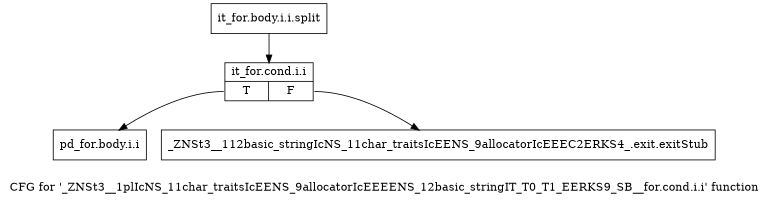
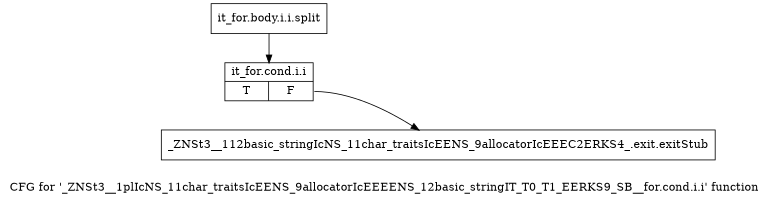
  digraph {
    label="CFG for '_ZNSt3__1plIcNS_11char_traitsIcEENS_9allocatorIcEEEENS_12basic_stringIT_T0_T1_EERKS9_SB__for.cond.i.i' function"
    node [shape=record]
    n1 [label="{it_for.cond.i.i|{<s0>T|<s1>F}}"]
    n2 [label="{_ZNSt3__112basic_stringIcNS_11char_traitsIcEENS_9allocatorIcEEEC2ERKS4_.exit.exitStub}"]
-   n3 [label="{pd_for.body.i.i}"]
    n4 [label="{it_for.body.i.i.split}"]
    n1 -> n2 [tailport=s1]
-   n1 -> n3 [tailport=s0]
    n4 -> n1
  }
